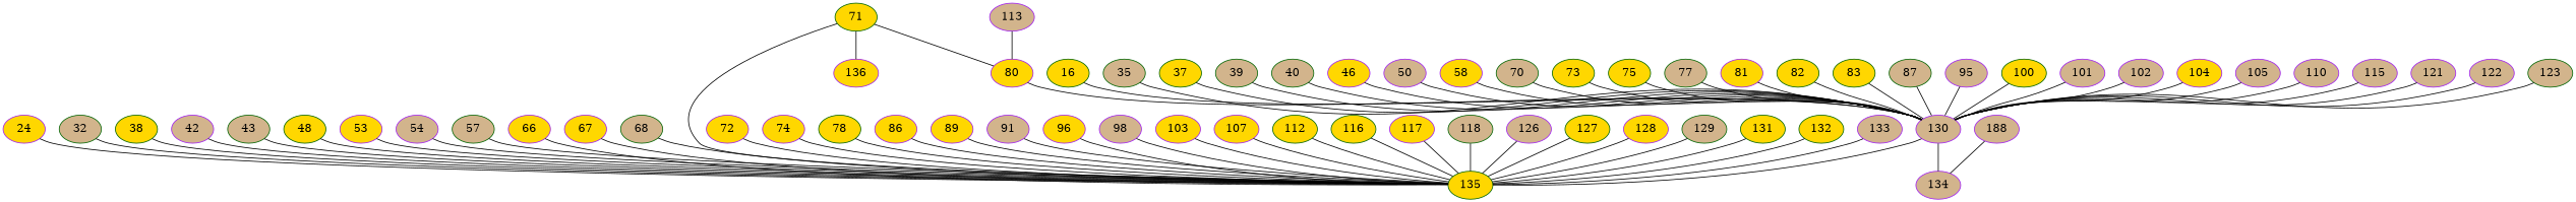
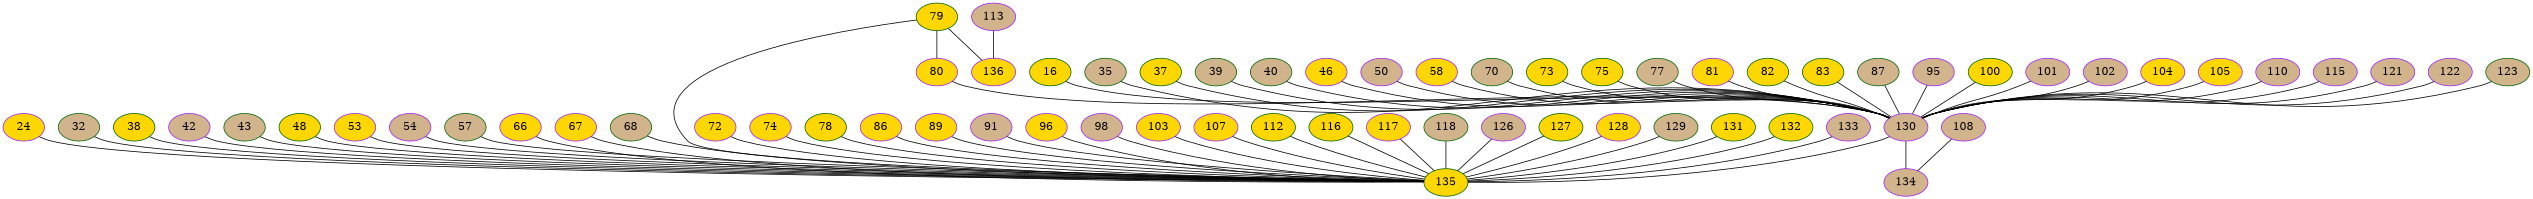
  graph {
    node [color=purple fillcolor=gold style=filled]
    130 [fillcolor=tan super="+10+31+125"]
    135 [color=darkgreen super="+62+47+11+124+93+69+109+14"]
    134 [fillcolor=tan super="+114+94"]
    16 [color=darkgreen]
    24
    32 [color=darkgreen fillcolor=tan]
    35 [color=darkgreen fillcolor=tan]
    37 [color=darkgreen]
    38 [color=darkgreen]
    39 [color=darkgreen fillcolor=tan]
    40 [color=darkgreen fillcolor=tan]
    42 [fillcolor=tan]
    43 [color=darkgreen fillcolor=tan]
    46
    48 [color=darkgreen]
    50 [fillcolor=tan]
    53
    54 [fillcolor=tan]
    57 [color=darkgreen fillcolor=tan]
    58
    66
    67
    68 [color=darkgreen fillcolor=tan]
    70 [color=darkgreen fillcolor=tan]
-   71 [color=darkgreen super="+22"]
+   71 [color=darkgreen super="+22" label=79]
    80 [super="+15+26+19"]
    136 [super="+59"]
    72
    73 [color=darkgreen]
    74
    75 [color=darkgreen]
    77 [color=darkgreen fillcolor=tan super="+65"]
    78 [color=darkgreen]
    81
    82 [color=darkgreen super="+55"]
    83 [color=darkgreen]
    86
    87 [color=darkgreen fillcolor=tan]
    89
    91 [fillcolor=tan]
    95 [fillcolor=tan]
    96
    98 [fillcolor=tan]
    100 [color=darkgreen]
    101 [fillcolor=tan]
    102 [fillcolor=tan super="+23"]
    103
    104
-   105 [fillcolor=tan]
+   105
    107
-   108 [fillcolor=tan label=188]
+   108 [fillcolor=tan]
    110 [fillcolor=tan]
    112 [color=darkgreen]
    113 [fillcolor=tan]
    115 [fillcolor=tan super="+76"]
    116 [color=darkgreen]
    117
    118 [color=darkgreen fillcolor=tan]
    121 [fillcolor=tan super="+120+119+85"]
    122 [fillcolor=tan]
    123 [color=darkgreen fillcolor=tan]
    126 [fillcolor=tan]
    127 [color=darkgreen super="+36"]
    128
    129 [color=darkgreen fillcolor=tan]
    131 [color=darkgreen]
    132 [color=darkgreen]
    133 [fillcolor=tan]
    130 -- 135 [weight=19]
    130 -- 134 [weight=2]
    16 -- 130
    24 -- 135
    32 -- 135
    35 -- 130
    37 -- 130
    38 -- 135
    39 -- 130
    40 -- 130
    42 -- 135
    43 -- 135
    46 -- 130
    48 -- 135
    50 -- 130
    53 -- 135
    54 -- 135
    57 -- 135
    58 -- 130 [weight=2]
    66 -- 135
    67 -- 135
    68 -- 135
    70 -- 130
    71 -- 135
    71 -- 80
    71 -- 136 [weight=2]
    80 -- 130 [weight=2]
    72 -- 135
    73 -- 130
    74 -- 135
    75 -- 130
    77 -- 130
    78 -- 135
    81 -- 130
    82 -- 130
    83 -- 130
    86 -- 135
    87 -- 130
    89 -- 135
    91 -- 135
    95 -- 130 [weight=2]
    96 -- 135
    98 -- 135
    100 -- 130
    101 -- 130
    102 -- 130
    103 -- 135
    104 -- 130
    105 -- 130
    107 -- 135
    108 -- 134
    110 -- 130
    112 -- 135
-   113 -- 80
+   113 -- 136
    115 -- 130
    116 -- 135
    117 -- 135
    118 -- 135
    121 -- 130 [weight=7]
    122 -- 130
    123 -- 130
    126 -- 135
    127 -- 135
    128 -- 135
    129 -- 135
    131 -- 135
    132 -- 135
    133 -- 135
  }
